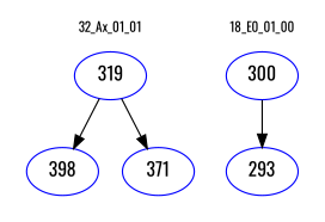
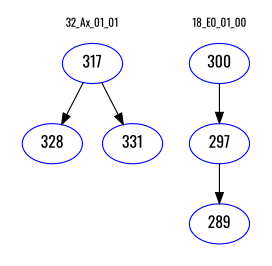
  digraph {
    fontname=Oswald
    node [color=blue fontname=Oswald]
    edge [color=black fontname=Oswald]
-   n1 [label=319]
-   n2 [label=398]
-   n3 [label=371]
-   n4 [label=293]
+   n1 [label=317]
+   n2 [label=328]
+   n3 [label=331]
+   n4 [label=297]
+   n5 [label=289]
    n6 [label=300]
    subgraph cluster_1 {
      color=white
      fontsize=10
      label="32_Ax_01_01"
      n1
      n2
      n3
    }
    subgraph cluster_2 {
      color=white
      fontsize=10
      label="18_E0_01_00"
      n4
+     n5
      n6
    }
    n1 -> n2
    n1 -> n3
+   n4 -> n5
    n6 -> n4
  }
